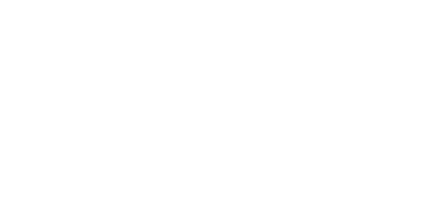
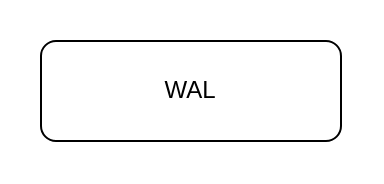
  <mxCell id="0" />
  <mxCell id="1" parent="0" />
+ <mxCell id="2" value="WAL" style="rounded=1;whiteSpace=wrap;html=1;" vertex="1" parent="1"><mxGeometry x="20" y="20" width="150" height="50" as="geometry" /></mxCell>
